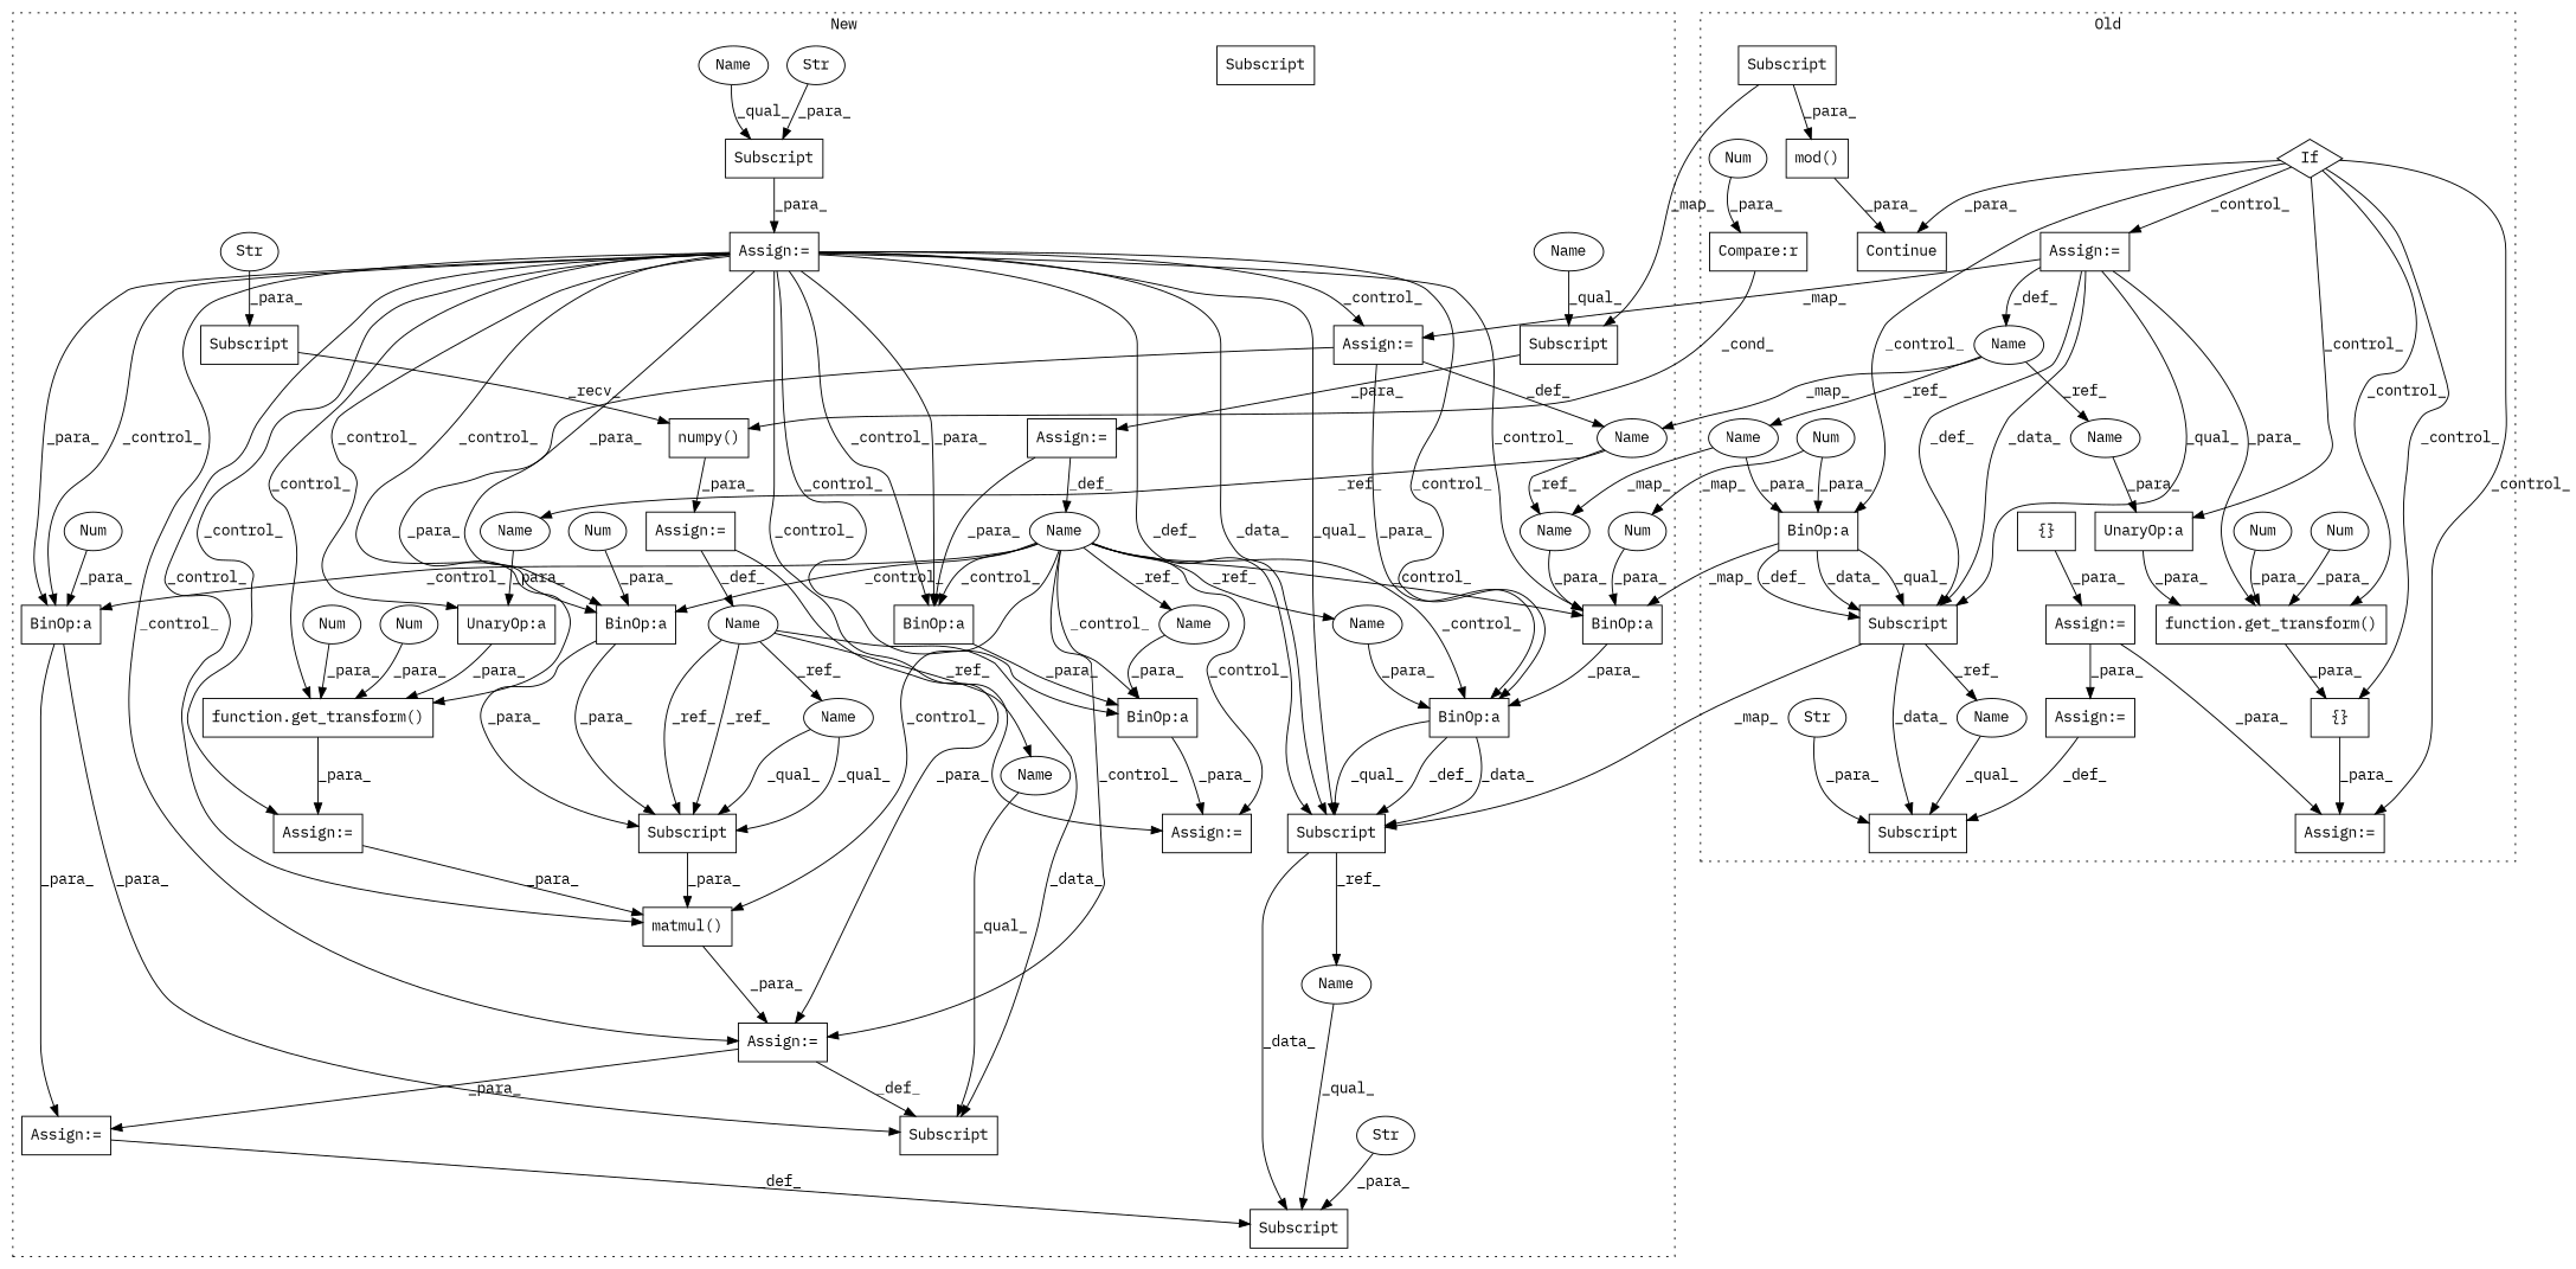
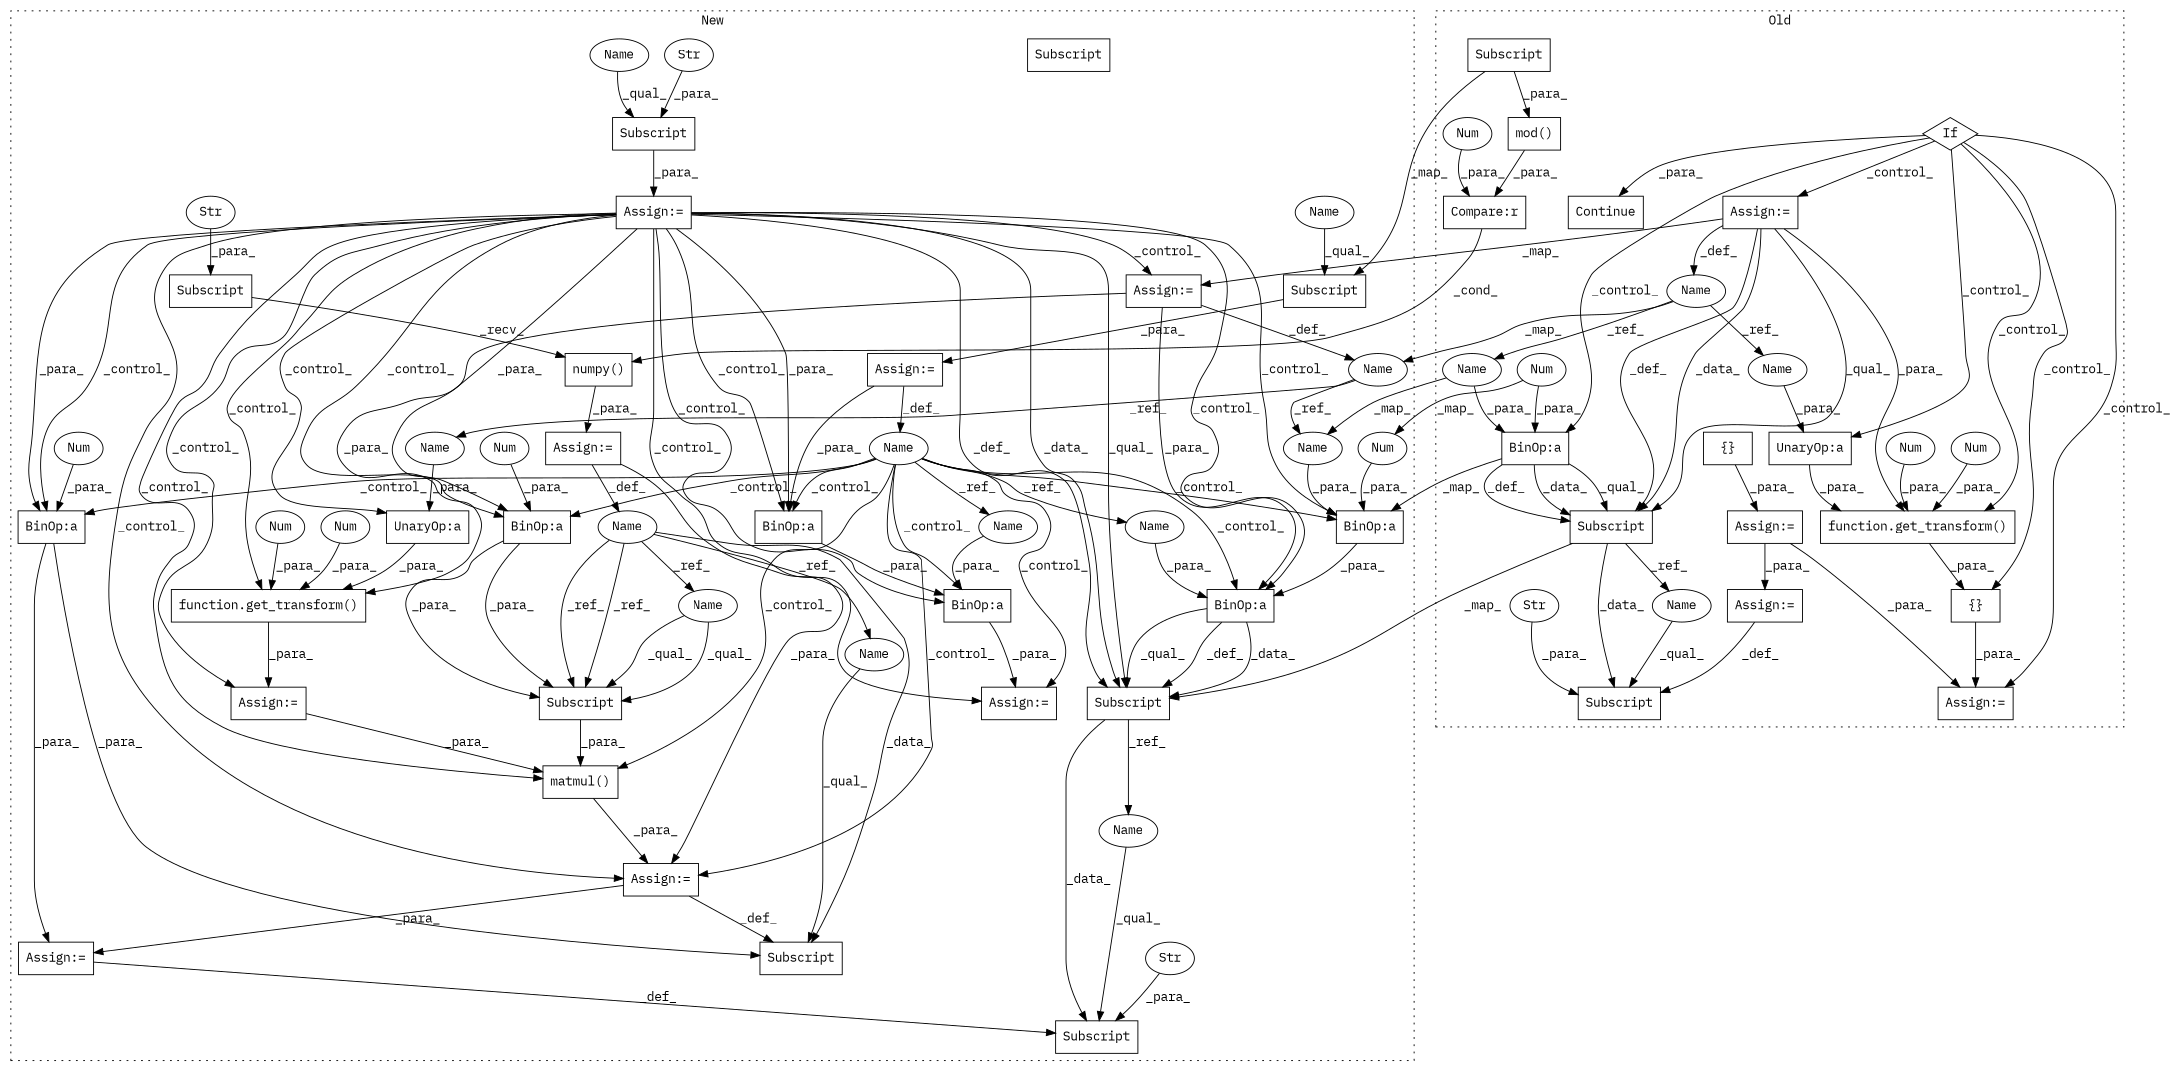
  digraph {
    fontname="IBM Plex Mono"
    node [a=87 fontname="IBM Plex Mono" l=3 s=812 shape=box]
    edge [fontname="IBM Plex Mono"]
    n1 [a=75 l="7,1" label="mod()" s="425,456"]
    n2 [a=96 label=If s=422 shape=diamond]
    n3 [label=Name s=522 shape=ellipse]
    n4 [a=82 label="BinOp:a" s=624]
    n5 [a=63 l="13,0" label=Subscript s="1105,0"]
    n6 [a=61 l=4 label="UnaryOp:a" s=962]
    n7 [a=59 l="1,0" label="{}" s="924,968"]
    n8 [a=63 l="14,0" label=Subscript s="1209,0"]
    n9 [a=59 l="2,1" label="{}" s="388,388"]
    n10 [a=66 l=7 label=Str s=1215 shape=ellipse]
    n11 [a=76 label=Num s=627 shape=ellipse]
    n12 [a=68 label="Assign:=" s=525]
    n13 [a=40 l=37 label="Compare:r" s=425]
    n14 [a=76 l=1 label=Num s=461 shape=ellipse]
    n15 [a=43 l=8 label=Continue s=476]
    n16 [a=75 l="14,1" label="function.get_transform()" s="942,966"]
    n17 [a=76 l=1 label=Num s=959 shape=ellipse]
    n18 [a=76 l=1 label=Num s=956 shape=ellipse]
    n19 [a=63 l="21,0" label=Subscript s="435,0"]
    n20 [a=68 label="Assign:=" s=1223]
    n21 [a=68 l=4 label="Assign:=" s=920]
    n22 [a=68 label="Assign:=" s=385]
    n23 [label=Name s=621 shape=ellipse]
    n24 [label=Name s=963 shape=ellipse]
    n25 [l=5 label=Name s=1209 shape=ellipse]
    n26 [a=63 l="13,0" label=Subscript s="1226,0"]
    n27 [a=66 l=6 label=Str s=1232 shape=ellipse]
    n28 [a=75 l="10,1" label="matmul()" s="1049,1073"]
    n29 [l=1 label=Name s=617 shape=ellipse]
    n30 [a=68 label="Assign:=" s=1046]
    n31 [a=82 label="BinOp:a" s=1068]
    n32 [a=61 l=4 label="UnaryOp:a" s=599]
    n33 [a=76 l=1 label=Num s=1071 shape=ellipse]
    n34 [label=Name s=524 shape=ellipse]
    n35 [a=82 label="BinOp:a"]
    n36 [a=63 l="13,0" label=Subscript s="1122,0"]
    n37 [a=82 l=9 label="BinOp:a"]
    n38 [a=82 label="BinOp:a" s=1041]
    n39 [a=82 label="BinOp:a" s=662]
    n40 [a=82 label="BinOp:a" s=666]
    n41 [a=63 l="11,0" label=Subscript s="1062,0"]
    n42 [a=76 label=Num s=815 shape=ellipse]
    n43 [a=63 l="11,0" label=Subscript s="1035,0"]
    n44 [a=76 l=1 label=Num s=1044 shape=ellipse]
    n45 [a=68 label="Assign:=" s=527]
    n46 [l=4 label=Name s=427 shape=ellipse]
    n47 [a=75 l=21 label="numpy()" s=434]
    n48 [a=63 l="13,0" label=Subscript s="434,0"]
    n49 [a=66 l=6 label=Str s=440 shape=ellipse]
    n50 [a=75 l="14,1" label="function.get_transform()" s="579,603"]
    n51 [a=76 l=1 label=Num s=593 shape=ellipse]
    n52 [a=76 l=1 label=Num s=596 shape=ellipse]
    n53 [a=68 label="Assign:=" s=293]
    n54 [a=63 l="20,0" label=Subscript s="296,0"]
    n55 [a=63 l="21,0" label=Subscript s="335,0"]
    n56 [a=66 l=12 label=Str s=303 shape=ellipse]
    n57 [a=68 label="Assign:=" s=1239]
    n58 [a=68 label="Assign:=" s=658]
    n59 [a=68 label="Assign:=" s=332]
    n60 [a=68 label="Assign:=" s=431]
    n61 [a=68 label="Assign:=" s=576]
    n62 [a=63 l="11,0" label=Subscript s="1062,0"]
    n63 [l=4 label=Name s=1035 shape=ellipse]
    n64 [l=4 label=Name s=1062 shape=ellipse]
    n65 [l=1 label=Name s=821 shape=ellipse]
    n66 [l=1 label=Name s=661 shape=ellipse]
    n67 [l=6 label=Name s=335 shape=ellipse]
    n68 [l=6 label=Name s=296 shape=ellipse]
    n69 [label=Name s=600 shape=ellipse]
    n70 [label=Name s=809 shape=ellipse]
    n71 [l=5 label=Name s=1226 shape=ellipse]
    subgraph cluster_1 {
      label=Old
      style=dotted
      n1
      n2
      n3
      n4
      n5
      n6
      n7
      n8
      n9
      n10
      n11
      n12
      n13
      n14
      n15
      n16
      n17
      n18
      n19
      n20
      n21
      n22
      n23
      n24
      n25
    }
    subgraph cluster_2 {
      label=New
      style=dotted
      n26
      n27
      n28
      n29
      n30
      n31
      n32
      n33
      n34
      n35
      n36
      n37
      n38
      n39
      n40
      n41
      n42
      n43
      n44
      n45
      n46
      n47
      n48
      n49
      n50
      n51
      n52
      n53
      n54
      n55
      n56
      n57
      n58
      n59
      n60
      n61
      n62
      n63
      n64
      n65
      n66
      n67
      n68
      n69
      n70
      n71
    }
-   n1 -> n15 [label=_para_]
+   n1 -> n13 [label=_para_]
    n2 -> n4 [label=_control_]
    n2 -> n6 [label=_control_]
    n2 -> n7 [label=_control_]
    n2 -> n12 [label=_control_]
    n2 -> n15 [label=_para_]
    n2 -> n16 [label=_control_]
    n2 -> n21 [label=_control_]
    n3 -> n23 [label=_ref_]
    n3 -> n24 [label=_ref_]
    n3 -> n34 [label=_map_]
    n4 -> n5 [label=_qual_]
    n4 -> n5 [label=_def_]
    n4 -> n5 [label=_data_]
    n4 -> n35 [label=_map_]
    n5 -> n8 [label=_data_]
    n5 -> n25 [label=_ref_]
    n5 -> n36 [label=_map_]
    n6 -> n16 [label=_para_]
    n7 -> n21 [label=_para_]
    n9 -> n22 [label=_para_]
    n10 -> n8 [label=_para_]
    n11 -> n4 [label=_para_]
    n11 -> n42 [label=_map_]
    n12 -> n3 [label=_def_]
    n12 -> n5 [label=_def_]
    n12 -> n5 [label=_qual_]
    n12 -> n5 [label=_data_]
    n12 -> n16 [label=_para_]
    n12 -> n45 [label=_map_]
    n13 -> n47 [label=_cond_]
    n14 -> n13 [label=_para_]
    n16 -> n7 [label=_para_]
    n17 -> n16 [label=_para_]
    n18 -> n16 [label=_para_]
    n19 -> n1 [label=_para_]
    n19 -> n55 [label=_map_]
    n20 -> n8 [label=_def_]
    n22 -> n20 [label=_para_]
    n22 -> n21 [label=_para_]
    n23 -> n4 [label=_para_]
    n23 -> n70 [label=_map_]
    n24 -> n6 [label=_para_]
    n25 -> n8 [label=_qual_]
    n27 -> n26 [label=_para_]
    n28 -> n30 [label=_para_]
    n29 -> n28 [label=_control_]
    n29 -> n30 [label=_control_]
    n29 -> n31 [label=_control_]
    n29 -> n35 [label=_control_]
    n29 -> n37 [label=_control_]
    n29 -> n38 [label=_control_]
    n29 -> n39 [label=_control_]
    n29 -> n40 [label=_control_]
    n29 -> n58 [label=_control_]
    n29 -> n65 [label=_ref_]
    n29 -> n66 [label=_ref_]
    n30 -> n43 [label=_def_]
    n30 -> n57 [label=_para_]
    n31 -> n62 [label=_para_]
    n31 -> n62 [label=_para_]
    n32 -> n50 [label=_para_]
    n33 -> n31 [label=_para_]
    n34 -> n69 [label=_ref_]
    n34 -> n70 [label=_ref_]
    n35 -> n37 [label=_para_]
    n36 -> n26 [label=_data_]
    n36 -> n71 [label=_ref_]
    n37 -> n36 [label=_qual_]
    n37 -> n36 [label=_def_]
    n37 -> n36 [label=_data_]
    n38 -> n43 [label=_para_]
    n38 -> n57 [label=_para_]
    n39 -> n58 [label=_para_]
    n40 -> n39 [label=_para_]
    n42 -> n35 [label=_para_]
    n44 -> n38 [label=_para_]
    n45 -> n34 [label=_def_]
    n45 -> n37 [label=_para_]
    n45 -> n50 [label=_para_]
    n46 -> n43 [label=_data_]
    n46 -> n62 [label=_ref_]
    n46 -> n62 [label=_ref_]
    n46 -> n63 [label=_ref_]
    n46 -> n64 [label=_ref_]
    n47 -> n60 [label=_para_]
    n48 -> n47 [label=_recv_]
    n49 -> n48 [label=_para_]
    n50 -> n61 [label=_para_]
    n51 -> n50 [label=_para_]
    n52 -> n50 [label=_para_]
    n53 -> n28 [label=_control_]
    n53 -> n30 [label=_control_]
    n53 -> n31 [label=_control_]
    n53 -> n31 [label=_para_]
    n53 -> n32 [label=_control_]
    n53 -> n35 [label=_control_]
    n53 -> n36 [label=_def_]
    n53 -> n36 [label=_data_]
    n53 -> n36 [label=_qual_]
    n53 -> n37 [label=_control_]
    n53 -> n38 [label=_para_]
    n53 -> n38 [label=_control_]
    n53 -> n39 [label=_control_]
    n53 -> n40 [label=_control_]
    n53 -> n40 [label=_para_]
    n53 -> n45 [label=_control_]
    n53 -> n50 [label=_control_]
    n53 -> n58 [label=_control_]
    n53 -> n61 [label=_control_]
    n54 -> n53 [label=_para_]
    n55 -> n59 [label=_para_]
    n56 -> n54 [label=_para_]
    n57 -> n26 [label=_def_]
    n59 -> n29 [label=_def_]
    n59 -> n40 [label=_para_]
    n60 -> n30 [label=_para_]
    n60 -> n46 [label=_def_]
    n61 -> n28 [label=_para_]
    n62 -> n28 [label=_para_]
    n63 -> n43 [label=_qual_]
    n64 -> n62 [label=_qual_]
    n64 -> n62 [label=_qual_]
    n65 -> n37 [label=_para_]
    n66 -> n39 [label=_para_]
    n67 -> n55 [label=_qual_]
    n68 -> n54 [label=_qual_]
    n69 -> n32 [label=_para_]
    n70 -> n35 [label=_para_]
    n71 -> n26 [label=_qual_]
  }
